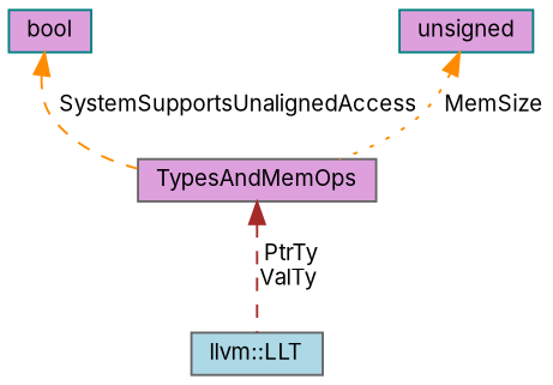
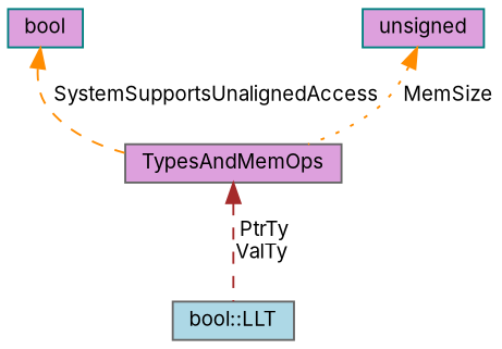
  digraph {
    fontname=Inter
    node [color=gray40 fillcolor=plum fontname=Inter fontsize=10 shape=record style=filled]
    edge [color=darkorange dir=back fontname=Inter fontsize=10 labelfontname=Helvetica labelfontsize=10 style=dashed]
    n1 [fontcolor=black height=0.2 label=TypesAndMemOps width=0.4]
-   n2 [fillcolor=lightblue height=0.2 label="llvm::LLT" width=0.4]
+   n2 [fillcolor=lightblue height=0.2 label="bool::LLT" width=0.4]
    n3 [color=teal height=0.2 label=bool width=0.4]
    n4 [color=teal height=0.2 label=unsigned width=0.4]
    n1 -> n2 [color=brown label=" PtrTy\nValTy"]
    n3 -> n1 [label=" SystemSupportsUnalignedAccess"]
    n4 -> n1 [label=" MemSize" style=dotted]
  }
